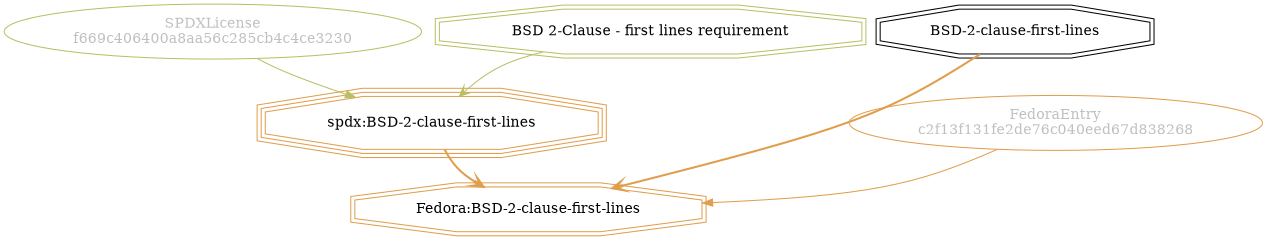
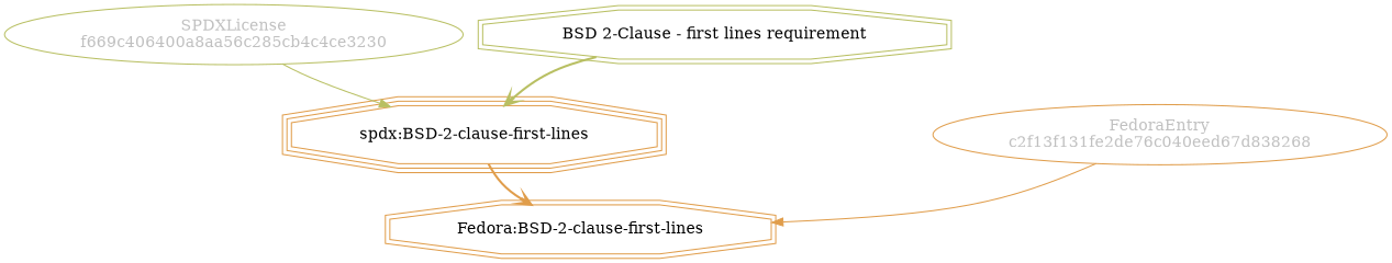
  strict digraph {
    splines=curved
    node [color="#e09d4b" shape=doubleoctagon]
    edge [color="#e09d4b" weight=0.7 arrowhead=vee style=bold]
    n1 [color="#b8bf62" fillcolor="beige;1" fontcolor=gray label="SPDXLicense\nf669c406400a8aa56c285cb4c4ce3230" shape=ellipse]
    n2 [label="spdx:BSD-2-clause-first-lines" shape=tripleoctagon]
    n3 [label="Fedora:BSD-2-clause-first-lines"]
-   n4 [label="BSD-2-clause-first-lines" color=""]
    n5 [color="#b8bf62" label="BSD 2-Clause - first lines requirement"]
    n6 [fillcolor="beige;1" fontcolor=gray label="FedoraEntry\nc2f13f131fe2de76c040eed67d838268" shape=ellipse]
    n1 -> n2 [color="#b8bf62" weight=0.5 arrowhead="" style=""]
    n2 -> n3
-   n4 -> n3
-   n5 -> n2 [color="#b8bf62" style=solid]
+   n5 -> n2 [color="#b8bf62"]
    n6 -> n3 [weight=0.5 arrowhead="" style=""]
  }
